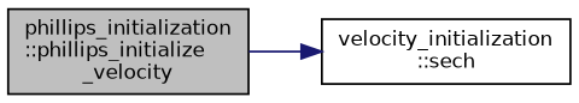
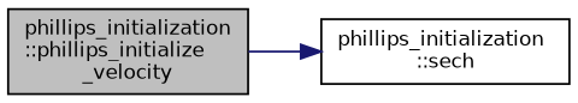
  digraph {
    rankdir=LR
    node [color=black fontname=Helvetica fontsize=10 shape=record style=filled]
    n1 [fillcolor=grey75 fontcolor=black height=0.2 label="phillips_initialization\l::phillips_initialize\l_velocity" width=0.4]
-   n2 [fillcolor=white height=0.2 label="velocity_initialization\l::sech" width=0.4]
+   n2 [fillcolor=white height=0.2 label="phillips_initialization\l::sech" width=0.4]
    n1 -> n2 [color=midnightblue fontname=Helvetica fontsize=10 labelfontname=Helvetica labelfontsize=10 style=solid]
  }
